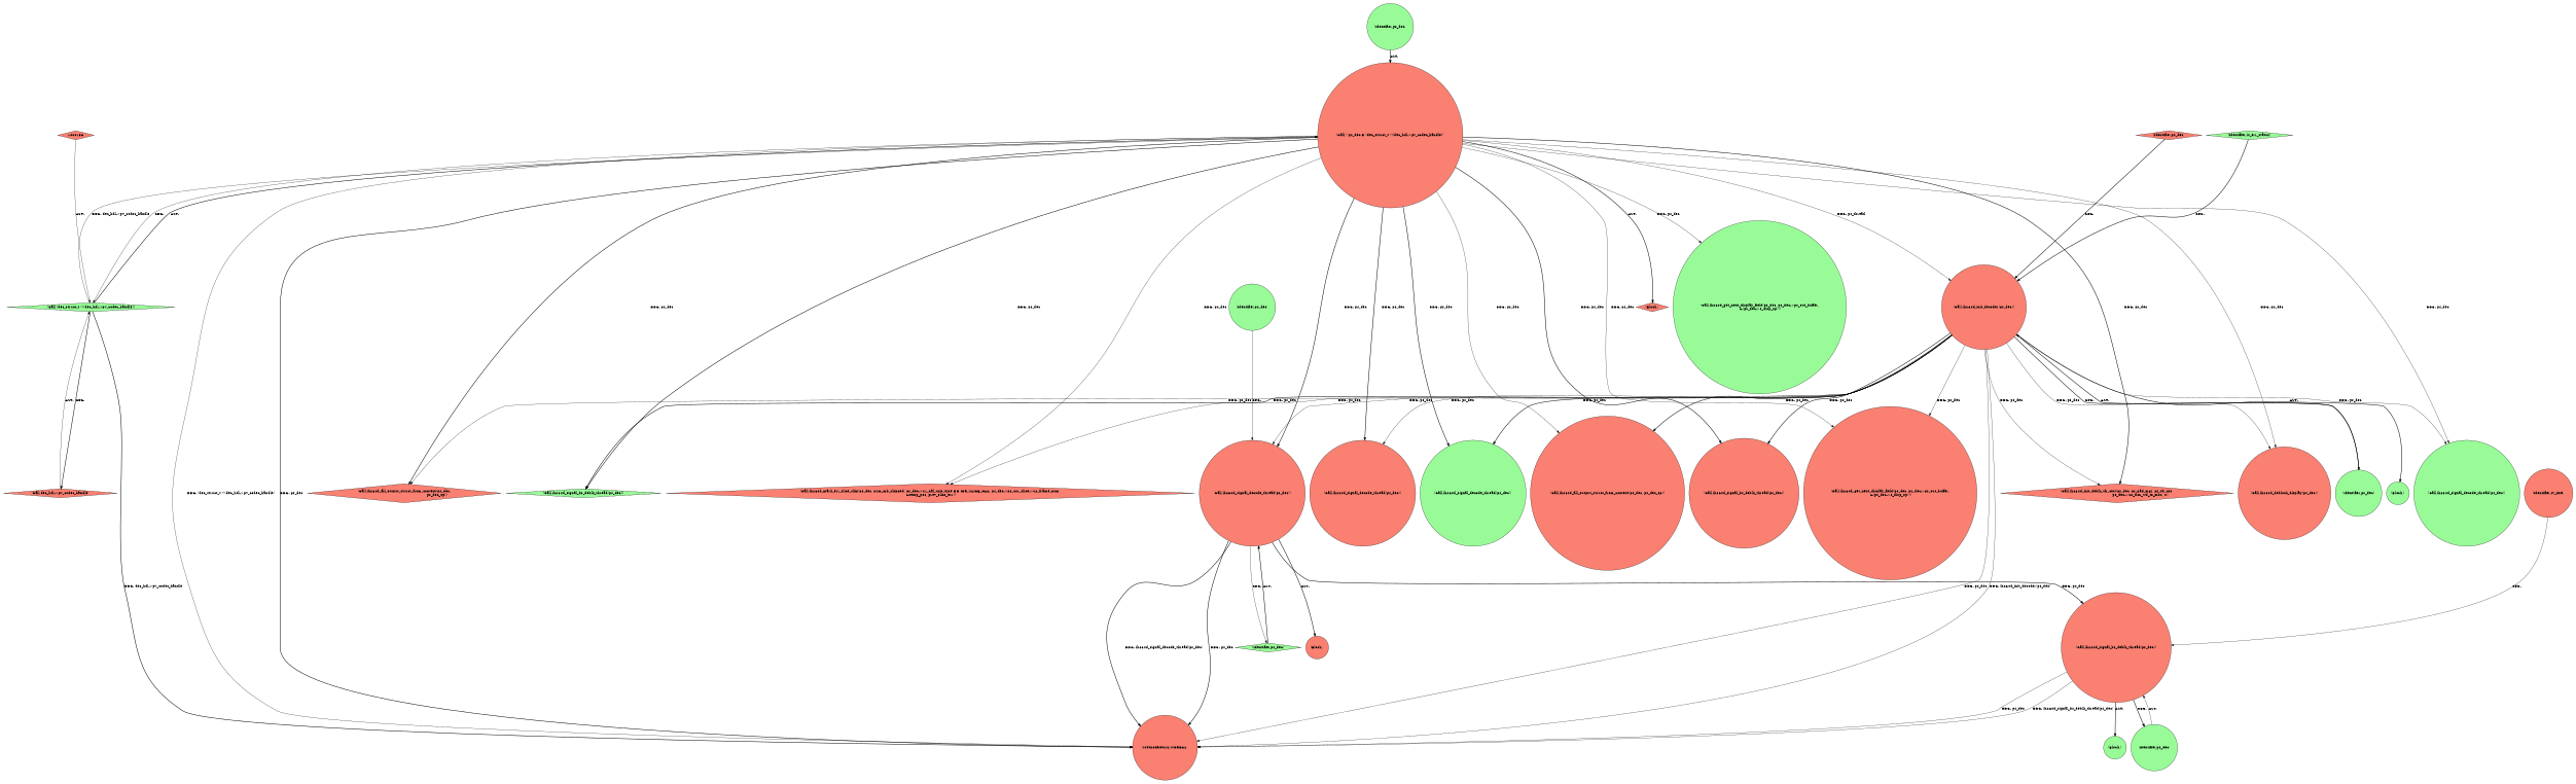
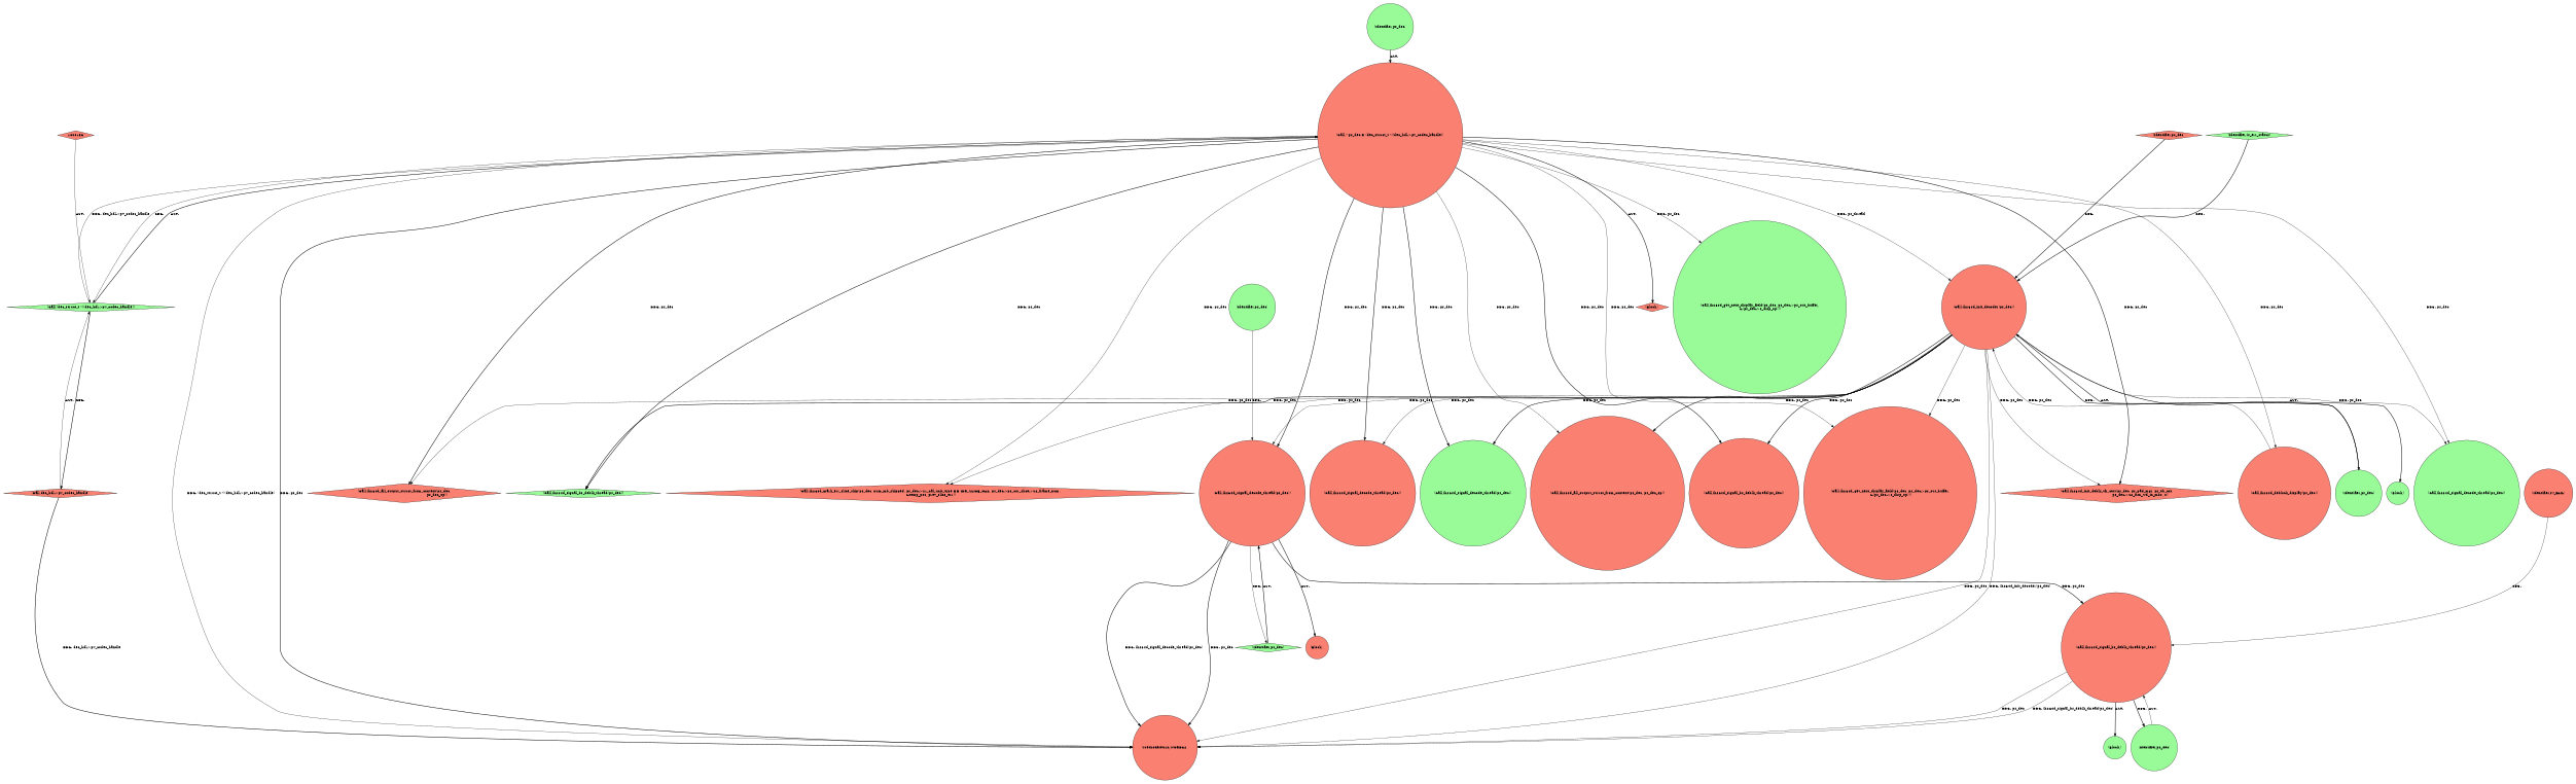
  digraph {
    node [fillcolor=salmon shape=circle style=filled]
    edge [style=bold]
    n1 [label="(Call,ih264d_signal_bs_deblk_thread(ps_dec))"]
    n2 [fillcolor=palegreen label="(Identifier,ps_dec)"]
    n3 [label="(MethodReturn,WORD32)"]
    n4 [fillcolor=palegreen label="(Block,)"]
    n5 [label="(Call,ih264d_signal_decode_thread(ps_dec))"]
    n6 [fillcolor=palegreen label="(Identifier,ps_dec)" shape=diamond]
    n7 [label="(Block,)"]
    n8 [label="(Call,ih264d_init_decoder(ps_dec))"]
    n9 [label="(Call,ih264d_fill_output_struct_from_context(ps_dec,\n                                                           ps_dec_op))" shape=diamond]
    n10 [fillcolor=palegreen label="(Call,ih264d_signal_bs_deblk_thread(ps_dec))" shape=diamond]
    n11 [label="(Call,ih264d_deblock_display(ps_dec))"]
    n12 [label="(Call,ih264d_mark_err_slice_skip(ps_dec, num_mb_skipped, ps_dec->u1_nal_unit_type == IDR_SLICE_NAL, ps_dec->ps_cur_slice->u2_frame_num,\n &temp_poc, prev_slice_err))" shape=diamond]
    n13 [label="(Call,ih264d_signal_decode_thread(ps_dec))"]
    n14 [fillcolor=palegreen label="(Call,ih264d_signal_decode_thread(ps_dec))"]
    n15 [fillcolor=palegreen label="(Identifier,ps_dec)"]
    n16 [label="(Call,ih264d_fill_output_struct_from_context(ps_dec, ps_dec_op))"]
    n17 [label="(Call,ih264d_signal_bs_deblk_thread(ps_dec))"]
    n18 [label="(Call,ih264d_get_next_display_field(ps_dec, ps_dec->ps_out_buffer,\n &(ps_dec->s_disp_op)))"]
    n19 [label="(Call,ih264d_init_deblk_tfr_ctxt(ps_dec, ps_pad_mgr, ps_tfr_cxt,\n                                           ps_dec->u2_frm_wd_in_mbs, 0))" shape=diamond]
    n20 [fillcolor=palegreen label="(Call,ih264d_signal_decode_thread(ps_dec))"]
    n21 [fillcolor=palegreen label="(Block,)"]
    n22 [label="(Call,* ps_dec = (dec_struct_t *)(dec_hdl->pv_codec_handle))"]
    n23 [fillcolor=palegreen label="(Call,(dec_struct_t *)(dec_hdl->pv_codec_handle))" shape=diamond]
    n24 [label="(Block,)" shape=diamond]
    n25 [fillcolor=palegreen label="(Call,ih264d_get_next_display_field(ps_dec, ps_dec->ps_out_buffer,\n &(ps_dec->s_disp_op)))"]
    n26 [label="(Call,dec_hdl->pv_codec_handle)" shape=diamond]
    n27 [label="(Identifier,ps_dec)" shape=diamond]
    n28 [fillcolor=palegreen label="(Identifier,i4_err_status)" shape=diamond]
    n29 [fillcolor=palegreen label="(Identifier,ps_dec)"]
-   n30 [label="(Identifier,IV_IDR)"]
+   n30 [label="(Identifier,IV_FAIL)"]
    n31 [fillcolor=palegreen label="(Identifier,ps_dec)"]
    1000156 [shape=diamond]
    n1 -> n2 [label="CFG: "]
    n1 -> n3 [label="DDG: ps_dec" style=solid]
    n1 -> n3 [label="DDG: ih264d_signal_bs_deblk_thread(ps_dec)" style=solid]
    n1 -> n4 [label="AST: "]
    n2 -> n1 [label="AST: " style=solid]
    n5 -> n1 [label="DDG: ps_dec"]
    n5 -> n3 [label="DDG: ih264d_signal_decode_thread(ps_dec)"]
    n5 -> n3 [label="DDG: ps_dec"]
    n5 -> n6 [label="CFG: " style=solid]
    n5 -> n7 [label="AST: "]
    n6 -> n5 [label="AST: "]
    n8 -> n3 [label="DDG: ps_dec" style=solid]
    n8 -> n3 [label="DDG: ih264d_init_decoder(ps_dec)" style=solid]
    n8 -> n5 [label="DDG: ps_dec" style=solid]
    n8 -> n9 [label="DDG: ps_dec" style=solid]
    n8 -> n10 [label="DDG: ps_dec"]
-   n8 -> n11 [label="DDG: ps_dec" style=solid]
+   n11 -> n8 [label="DDG: ps_dec" style=solid]
    n8 -> n12 [label="DDG: ps_dec" style=solid]
    n8 -> n13 [label="DDG: ps_dec" style=solid]
    n8 -> n14 [label="DDG: ps_dec"]
    n8 -> n15 [label="CFG: "]
    n8 -> n16 [label="DDG: ps_dec"]
    n8 -> n17 [label="DDG: ps_dec"]
    n8 -> n18 [label="DDG: ps_dec" style=solid]
    n8 -> n19 [label="DDG: ps_dec" style=solid]
    n8 -> n20 [label="DDG: ps_dec" style=solid]
    n8 -> n21 [label="AST: "]
    n15 -> n8 [label="AST: "]
    n22 -> n3 [label="DDG: (dec_struct_t *)(dec_hdl->pv_codec_handle)" style=solid]
    n22 -> n3 [label="DDG: ps_dec"]
    n22 -> n5 [label="DDG: ps_dec"]
    n22 -> n8 [label="DDG: ps_thread" style=solid]
    n22 -> n9 [label="DDG: ps_dec"]
    n22 -> n10 [label="DDG: ps_dec"]
    n22 -> n11 [label="DDG: ps_dec" style=solid]
    n22 -> n12 [label="DDG: ps_dec" style=solid]
    n22 -> n13 [label="DDG: ps_dec"]
    n22 -> n14 [label="DDG: ps_dec"]
    n22 -> n16 [label="DDG: ps_dec" style=solid]
    n22 -> n17 [label="DDG: ps_dec"]
    n22 -> n18 [label="DDG: ps_dec" style=solid]
    n22 -> n19 [label="DDG: ps_dec"]
    n22 -> n20 [label="DDG: ps_dec" style=solid]
    n22 -> n23 [label="CFG: " style=solid]
    n22 -> n24 [label="AST: "]
    n22 -> n25 [label="DDG: ps_dec" style=solid]
-   n23 -> n3 [label="DDG: dec_hdl->pv_codec_handle"]
+   n26 -> n3 [label="DDG: dec_hdl->pv_codec_handle"]
    n23 -> n22 [label="AST: "]
    n23 -> n22 [label="DDG: dec_hdl->pv_codec_handle" style=solid]
    n23 -> n26 [label="CFG: "]
    n26 -> n23 [label="AST: " style=solid]
    n27 -> n8 [label="CFG: "]
    n28 -> n8 [label="CFG: "]
    n29 -> n5 [label="CFG: " style=solid]
    n30 -> n1 [label="CFG: " style=solid]
    n31 -> n22 [label="AST: "]
    1000156 -> n23 [label="AST: " style=solid]
  }
